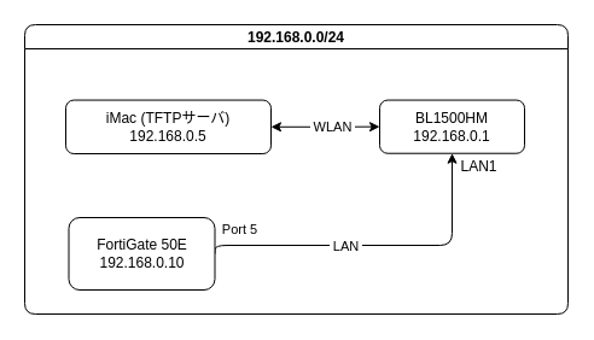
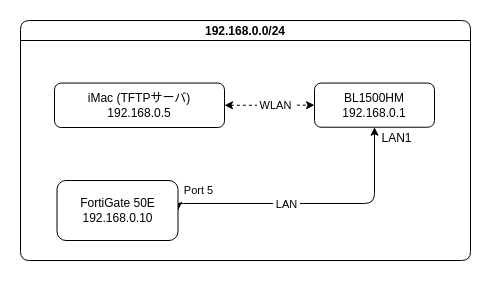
  <mxCell id="0" />
  <mxCell id="1" parent="0" />
  <mxCell id="2" value="" style="group" parent="1" vertex="1" connectable="0"><mxGeometry x="20" y="20" width="450" height="240" as="geometry" /></mxCell>
  <mxCell id="3" value="192.168.0.0/24" style="swimlane;startSize=20;horizontal=1;containerType=tree;newEdgeStyle={&quot;edgeStyle&quot;:&quot;elbowEdgeStyle&quot;,&quot;startArrow&quot;:&quot;none&quot;,&quot;endArrow&quot;:&quot;none&quot;};fillStyle=auto;movable=1;resizable=1;rotatable=1;deletable=1;editable=1;locked=0;connectable=1;labelBackgroundColor=none;labelBorderColor=none;rounded=1;container=0;" parent="2" vertex="1"><mxGeometry width="450" height="240" as="geometry"><mxRectangle x="30" y="520" width="120" height="30" as="alternateBounds" /></mxGeometry></mxCell>
  <mxCell id="4" value="&lt;font style=&quot;vertical-align: inherit;&quot;&gt;&lt;font style=&quot;vertical-align: inherit;&quot;&gt;BL1500HM&lt;/font&gt;&lt;/font&gt;&lt;div&gt;&lt;font style=&quot;vertical-align: inherit;&quot;&gt;&lt;font style=&quot;vertical-align: inherit;&quot;&gt;192.168.0.1&lt;/font&gt;&lt;/font&gt;&lt;/div&gt;" style="whiteSpace=wrap;html=1;align=center;treeFolding=1;treeMoving=1;newEdgeStyle={&quot;edgeStyle&quot;:&quot;elbowEdgeStyle&quot;,&quot;startArrow&quot;:&quot;none&quot;,&quot;endArrow&quot;:&quot;none&quot;};verticalAlign=middle;movable=1;resizable=1;rotatable=1;deletable=1;editable=1;locked=0;connectable=1;labelBackgroundColor=none;labelBorderColor=none;rounded=1;" parent="2" vertex="1"><mxGeometry x="294" y="62.548" width="120" height="44.172" as="geometry" /></mxCell>
  <mxCell id="5" style="edgeStyle=elbowEdgeStyle;rounded=0;orthogonalLoop=1;jettySize=auto;html=1;startArrow=none;endArrow=none;entryX=0.5;entryY=0;entryDx=0;entryDy=0;labelBackgroundColor=none;fontColor=default;" parent="2" edge="1"><mxGeometry relative="1" as="geometry"><mxPoint x="84" y="129" as="sourcePoint" /><mxPoint x="84" y="129" as="targetPoint" /></mxGeometry></mxCell>
- <mxCell id="6" value="" style="edgeStyle=elbowEdgeStyle;elbow=vertical;sourcePerimeterSpacing=0;targetPerimeterSpacing=0;startArrow=classic;endArrow=none;rounded=1;curved=0;fontFamily=Helvetica;fontSize=12;fontColor=default;exitX=0.5;exitY=1;exitDx=0;exitDy=0;entryX=1;entryY=0.5;entryDx=0;entryDy=0;labelBackgroundColor=none;labelBorderColor=none;startFill=1;endFill=1;" parent="2" source="4" target="11" edge="1"><mxGeometry relative="1" as="geometry"><mxPoint x="304" y="95" as="sourcePoint" /><mxPoint x="167" y="73" as="targetPoint" /><Array as="points"><mxPoint x="320" y="183" /></Array></mxGeometry></mxCell>
+ <mxCell id="6" value="" style="edgeStyle=elbowEdgeStyle;elbow=vertical;sourcePerimeterSpacing=0;targetPerimeterSpacing=0;startArrow=classic;endArrow=classic;rounded=1;curved=0;fontFamily=Helvetica;fontSize=12;fontColor=default;exitX=0.5;exitY=1;exitDx=0;exitDy=0;entryX=1;entryY=0.5;entryDx=0;entryDy=0;labelBackgroundColor=none;labelBorderColor=none;startFill=1;endFill=1;" parent="2" source="4" target="11" edge="1"><mxGeometry relative="1" as="geometry"><mxPoint x="304" y="95" as="sourcePoint" /><mxPoint x="167" y="73" as="targetPoint" /><Array as="points"><mxPoint x="320" y="183" /></Array></mxGeometry></mxCell>
  <mxCell id="7" value="&amp;nbsp;LAN&amp;nbsp;" style="edgeLabel;html=1;align=center;verticalAlign=middle;resizable=0;points=[];labelBackgroundColor=default;" parent="6" vertex="1" connectable="0"><mxGeometry x="0.316" y="-1" relative="1" as="geometry"><mxPoint x="19" y="1" as="offset" /></mxGeometry></mxCell>
  <mxCell id="8" value="LAN1" style="edgeLabel;html=1;align=center;verticalAlign=middle;resizable=0;points=[];fontFamily=Helvetica;fontSize=12;labelBackgroundColor=none;labelBorderColor=none;rounded=1;" parent="2" vertex="1" connectable="0"><mxGeometry x="384" y="130" as="geometry"><mxPoint x="-9" y="-13" as="offset" /></mxGeometry></mxCell>
- <mxCell id="9" value="" style="edgeStyle=elbowEdgeStyle;elbow=horizontal;sourcePerimeterSpacing=0;targetPerimeterSpacing=0;startArrow=classic;endArrow=classic;rounded=1;curved=0;fontFamily=Helvetica;fontSize=12;fontColor=default;exitX=1;exitY=0.5;exitDx=0;exitDy=0;entryX=0;entryY=0.5;entryDx=0;entryDy=0;labelBackgroundColor=none;labelBorderColor=none;startFill=1;endFill=1;" parent="2" source="12" target="4" edge="1"><mxGeometry relative="1" as="geometry"><mxPoint x="40" y="33" as="sourcePoint" /><mxPoint x="204" y="85" as="targetPoint" /><Array as="points" /></mxGeometry></mxCell>
+ <mxCell id="9" value="" style="edgeStyle=elbowEdgeStyle;elbow=horizontal;sourcePerimeterSpacing=0;targetPerimeterSpacing=0;startArrow=classic;endArrow=classic;rounded=1;curved=0;fontFamily=Helvetica;fontSize=12;fontColor=default;exitX=1;exitY=0.5;exitDx=0;exitDy=0;entryX=0;entryY=0.5;entryDx=0;entryDy=0;labelBackgroundColor=none;labelBorderColor=none;startFill=1;endFill=1;dashed=1;" parent="2" source="12" target="4" edge="1"><mxGeometry relative="1" as="geometry"><mxPoint x="40" y="33" as="sourcePoint" /><mxPoint x="204" y="85" as="targetPoint" /><Array as="points" /></mxGeometry></mxCell>
  <mxCell id="10" value="&amp;nbsp;WLAN&amp;nbsp;" style="edgeLabel;html=1;align=center;verticalAlign=middle;resizable=0;points=[];labelBackgroundColor=default;" parent="9" vertex="1" connectable="0"><mxGeometry x="-0.094" relative="1" as="geometry"><mxPoint x="9" as="offset" /></mxGeometry></mxCell>
  <mxCell id="11" value="FortiGate 50E&lt;div&gt;192.168.0.10&lt;/div&gt;" style="whiteSpace=wrap;html=1;align=center;treeFolding=1;treeMoving=1;newEdgeStyle={&quot;edgeStyle&quot;:&quot;elbowEdgeStyle&quot;,&quot;startArrow&quot;:&quot;none&quot;,&quot;endArrow&quot;:&quot;none&quot;};verticalAlign=middle;movable=1;resizable=1;rotatable=1;deletable=1;editable=1;locked=0;connectable=1;labelBackgroundColor=none;labelBorderColor=none;rounded=1;" parent="2" vertex="1"><mxGeometry x="36.5" y="159.998" width="121" height="60" as="geometry" /></mxCell>
  <mxCell id="12" value="iMac (TFTPサーバ)&lt;div&gt;192.168.0.5&lt;/div&gt;" style="whiteSpace=wrap;html=1;align=center;verticalAlign=middle;treeFolding=1;treeMoving=1;newEdgeStyle={&quot;edgeStyle&quot;:&quot;elbowEdgeStyle&quot;,&quot;startArrow&quot;:&quot;none&quot;,&quot;endArrow&quot;:&quot;none&quot;};fontFamily=Helvetica;fontSize=12;labelBackgroundColor=none;labelBorderColor=none;rounded=1;" parent="2" vertex="1"><mxGeometry x="34" y="62.55" width="170" height="44.45" as="geometry" /></mxCell>
  <mxCell id="13" value="Port 5" style="edgeLabel;html=1;align=center;verticalAlign=middle;resizable=0;points=[];labelBackgroundColor=default;" parent="1" vertex="1" connectable="0"><mxGeometry x="300" y="215" as="geometry"><mxPoint x="-103" y="-26" as="offset" /></mxGeometry></mxCell>
